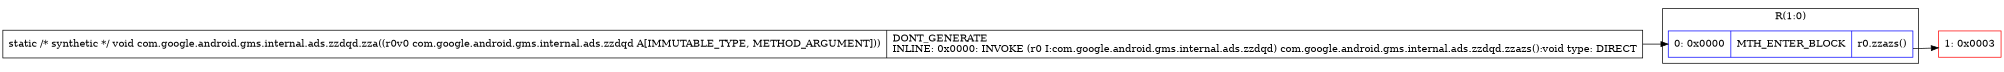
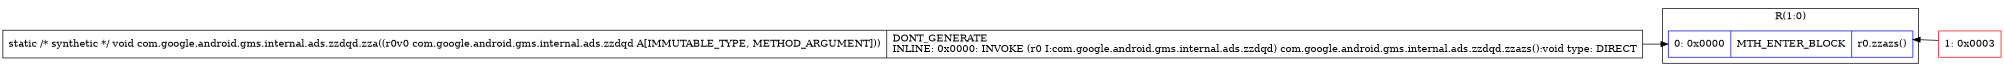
  digraph {
    rankdir=LR
    node [shape=record]
    n1 [color=blue label="{0\:\ 0x0000|MTH_ENTER_BLOCK\l|r0.zzazs()\l}"]
    n2 [color=red label="{1\:\ 0x0003}"]
    n3 [label="{static \/* synthetic *\/ void com.google.android.gms.internal.ads.zzdqd.zza((r0v0 com.google.android.gms.internal.ads.zzdqd A[IMMUTABLE_TYPE, METHOD_ARGUMENT]))  | DONT_GENERATE\lINLINE: 0x0000: INVOKE  (r0 I:com.google.android.gms.internal.ads.zzdqd) com.google.android.gms.internal.ads.zzdqd.zzazs():void type: DIRECT\l}"]
    subgraph cluster_1 {
      label="R(1:0)"
      n1
    }
-   n1 -> n2
+   n2 -> n1
    n3 -> n1
  }
